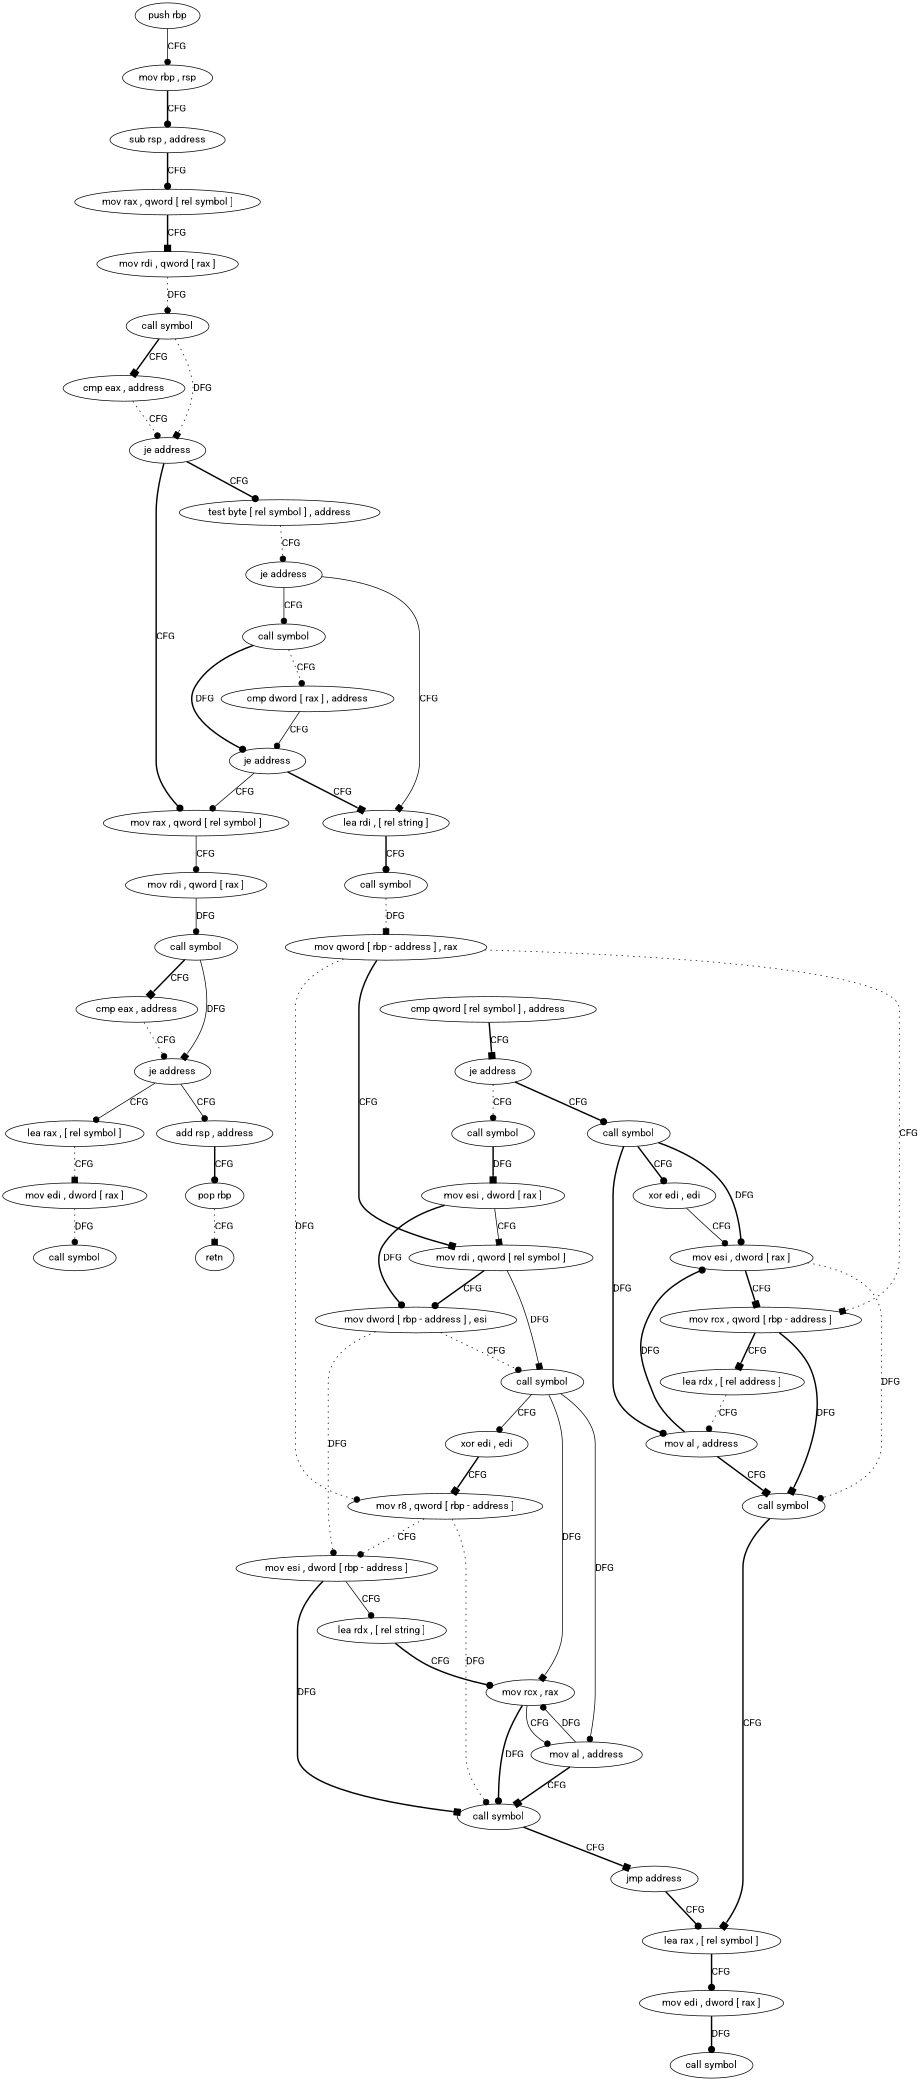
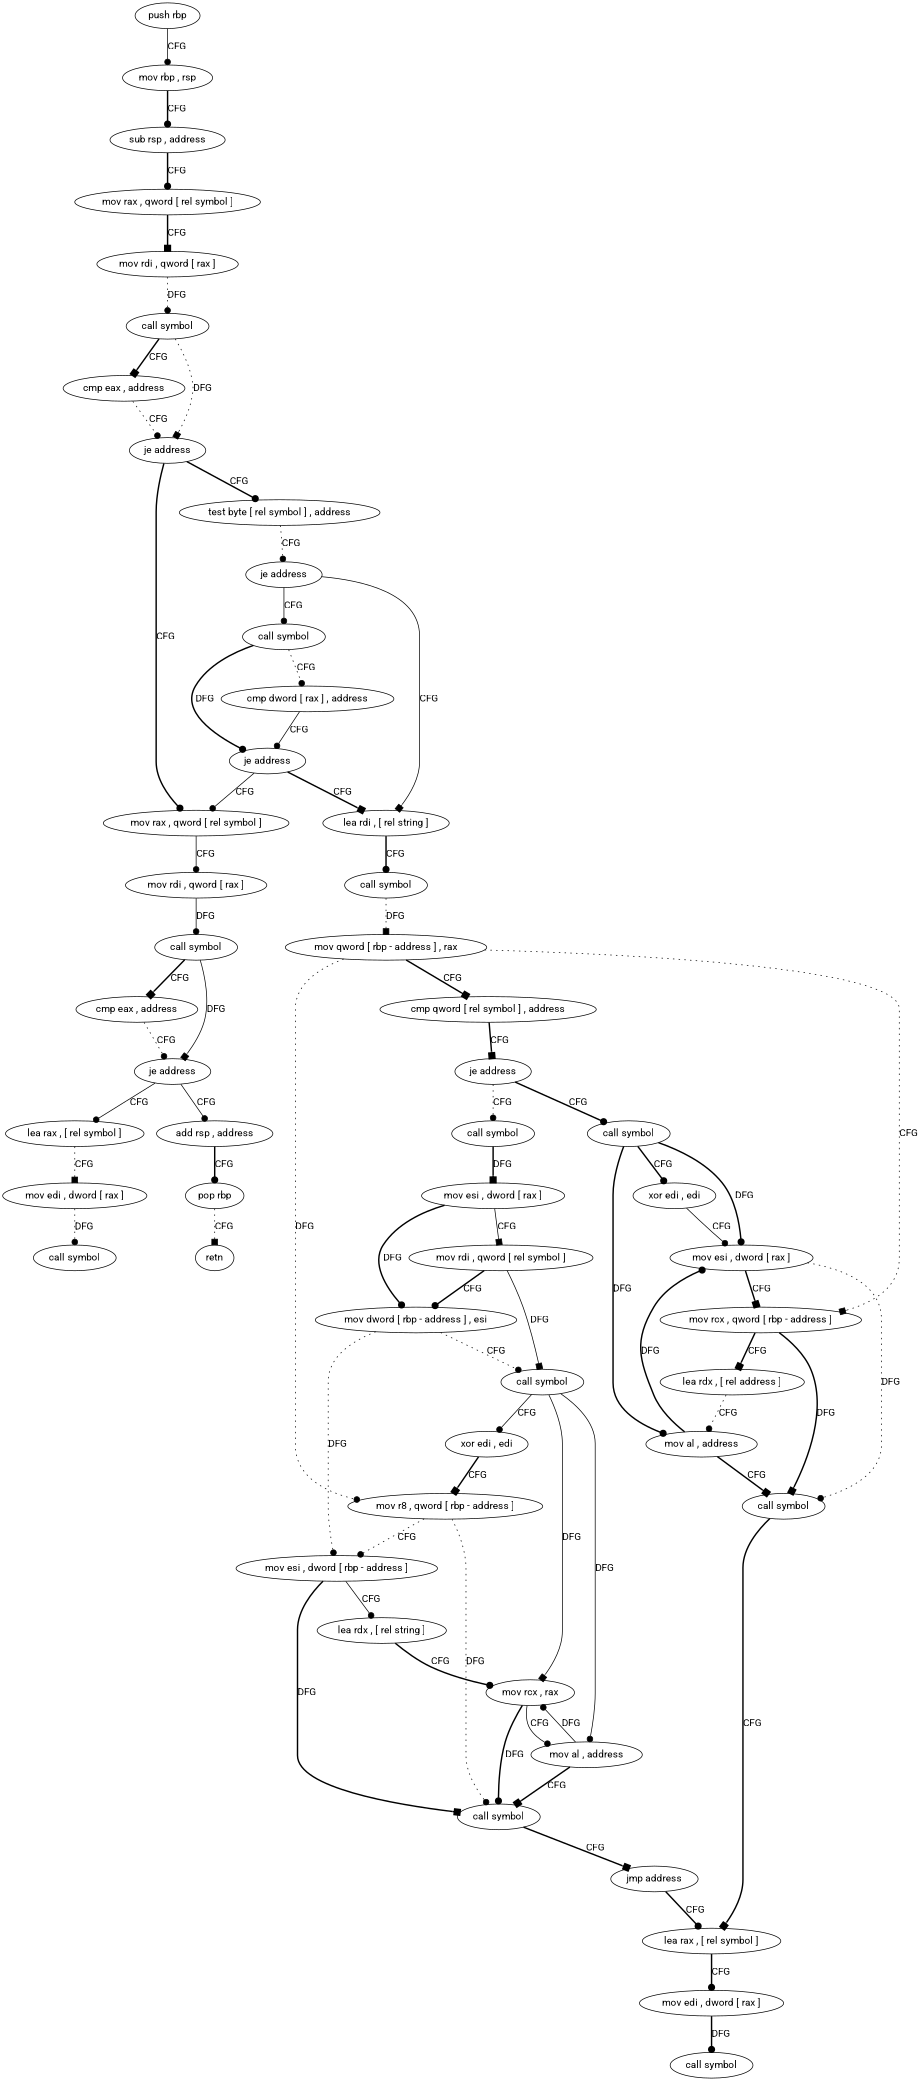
  digraph {
    fontname=Roboto
    node [fontname=Roboto]
    edge [arrowhead=dot fontname=Roboto style=bold]
    n1 [label="push rbp"]
    n2 [label="mov rbp , rsp"]
    n3 [label="sub rsp , address"]
    n4 [label="mov rax , qword [ rel symbol ]"]
    n5 [label="mov rdi , qword [ rax ]"]
    n6 [label="call symbol"]
    n7 [label="cmp eax , address"]
    n8 [label="je address"]
    n9 [label="mov rax , qword [ rel symbol ]"]
    n10 [label="test byte [ rel symbol ] , address"]
    n11 [label="mov rdi , qword [ rax ]"]
    n12 [label="je address"]
    n13 [label="call symbol"]
    n14 [label="lea rdi , [ rel string ]"]
    n15 [label="call symbol"]
    n16 [label="cmp eax , address"]
    n17 [label="je address"]
    n18 [label="add rsp , address"]
    n19 [label="lea rax , [ rel symbol ]"]
    n20 [label="pop rbp"]
    n21 [label="mov edi , dword [ rax ]"]
    n22 [label=retn]
    n23 [label="call symbol"]
    n24 [label="call symbol"]
    n25 [label="cmp dword [ rax ] , address"]
    n26 [label="je address"]
    n27 [label="mov qword [ rbp - address ] , rax"]
    n28 [label="cmp qword [ rel symbol ] , address"]
    n29 [label="mov rcx , qword [ rbp - address ]"]
    n30 [label="mov r8 , qword [ rbp - address ]"]
    n31 [label="je address"]
    n32 [label="call symbol"]
    n33 [label="lea rdx , [ rel address ]"]
    n34 [label="mov esi , dword [ rbp - address ]"]
    n35 [label="call symbol"]
    n36 [label="call symbol"]
    n37 [label="call symbol"]
    n38 [label="xor edi , edi"]
    n39 [label="mov esi , dword [ rax ]"]
    n40 [label="mov al , address"]
    n41 [label="mov esi , dword [ rax ]"]
    n42 [label="mov rdi , qword [ rel symbol ]"]
    n43 [label="mov dword [ rbp - address ] , esi"]
    n44 [label="lea rax , [ rel symbol ]"]
    n45 [label="mov edi , dword [ rax ]"]
    n46 [label="call symbol"]
    n47 [label="call symbol"]
    n48 [label="xor edi , edi"]
    n49 [label="mov rcx , rax"]
    n50 [label="mov al , address"]
    n51 [label="lea rdx , [ rel string ]"]
    n52 [label="jmp address"]
    n1 -> n2 [label=CFG style=solid]
    n2 -> n3 [label=CFG]
    n3 -> n4 [label=CFG]
    n4 -> n5 [arrowhead=box label=CFG]
    n5 -> n6 [label=DFG style=dotted]
    n6 -> n7 [arrowhead=box label=CFG]
    n6 -> n8 [arrowhead=box label=DFG style=dotted]
    n7 -> n8 [label=CFG style=dotted]
    n8 -> n9 [label=CFG]
    n8 -> n10 [label=CFG]
    n9 -> n11 [label=CFG style=solid]
    n10 -> n12 [label=CFG style=dotted]
    n11 -> n13 [label=DFG style=solid]
    n12 -> n14 [arrowhead=box label=CFG style=solid]
    n12 -> n15 [label=CFG style=solid]
    n13 -> n16 [arrowhead=box label=CFG]
    n13 -> n17 [arrowhead=box label=DFG style=solid]
    n14 -> n24 [label=CFG]
    n15 -> n25 [label=CFG style=dotted]
    n15 -> n26 [label=DFG]
    n16 -> n17 [label=CFG style=dotted]
    n17 -> n18 [label=CFG style=solid]
    n17 -> n19 [label=CFG style=solid]
    n18 -> n20 [label=CFG]
    n19 -> n21 [arrowhead=box label=CFG style=dotted]
    n20 -> n22 [arrowhead=box label=CFG style=dotted]
    n21 -> n23 [label=DFG style=dotted]
    n24 -> n27 [arrowhead=box label=DFG style=dotted]
    n25 -> n26 [label=CFG style=solid]
    n26 -> n9 [label=CFG style=solid]
    n26 -> n14 [arrowhead=box label=CFG]
-   n27 -> n42 [arrowhead=box label=CFG]
+   n27 -> n28 [arrowhead=box label=CFG]
    n27 -> n29 [arrowhead=box label=CFG style=dotted]
    n27 -> n30 [label=DFG style=dotted]
    n28 -> n31 [arrowhead=box label=CFG]
    n29 -> n32 [arrowhead=box label=DFG]
    n29 -> n33 [arrowhead=box label=CFG]
    n30 -> n34 [label=CFG style=dotted]
    n30 -> n35 [label=DFG style=dotted]
    n31 -> n36 [label=CFG]
    n31 -> n37 [label=CFG style=dotted]
    n32 -> n44 [arrowhead=box label=CFG]
    n33 -> n40 [label=CFG style=dotted]
    n34 -> n35 [arrowhead=box label=DFG]
    n34 -> n51 [label=CFG style=solid]
    n35 -> n52 [arrowhead=box label=CFG]
    n36 -> n38 [label=CFG]
    n36 -> n39 [label=DFG]
    n36 -> n40 [label=DFG]
    n37 -> n41 [arrowhead=box label=DFG]
    n38 -> n39 [label=CFG style=solid]
    n39 -> n29 [arrowhead=box label=CFG]
    n39 -> n32 [label=DFG style=dotted]
    n40 -> n32 [arrowhead=box label=CFG]
    n40 -> n39 [label=DFG]
    n41 -> n42 [arrowhead=box label=CFG style=solid]
    n41 -> n43 [label=DFG]
    n42 -> n43 [label=CFG]
    n42 -> n47 [arrowhead=box label=DFG style=solid]
    n43 -> n34 [label=DFG style=dotted]
    n43 -> n47 [label=CFG style=dotted]
    n44 -> n45 [label=CFG]
    n45 -> n46 [label=DFG]
    n47 -> n48 [label=CFG style=solid]
    n47 -> n49 [arrowhead=box label=DFG style=solid]
    n47 -> n50 [label=DFG style=solid]
    n48 -> n30 [arrowhead=box label=CFG]
    n49 -> n35 [label=DFG]
    n49 -> n50 [label=CFG style=solid]
    n50 -> n35 [arrowhead=box label=CFG]
    n50 -> n49 [label=DFG style=solid]
    n51 -> n49 [label=CFG]
    n52 -> n44 [label=CFG]
  }
